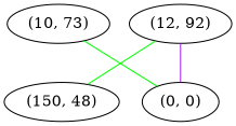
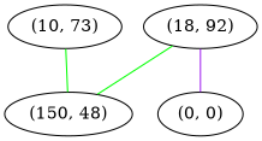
  graph {
    edge [color=green weight=2]
    n1 [label="(10, 73)"]
    "(150, 48)"
-   "(12, 92)"
+   "(12, 92)" [label="(18, 92)"]
    "(0, 0)"
-   n1 -- "(0, 0)"
+   n1 -- "(150, 48)"
    "(12, 92)" -- "(150, 48)"
    "(12, 92)" -- "(0, 0)" [color=purple weight=4]
  }
